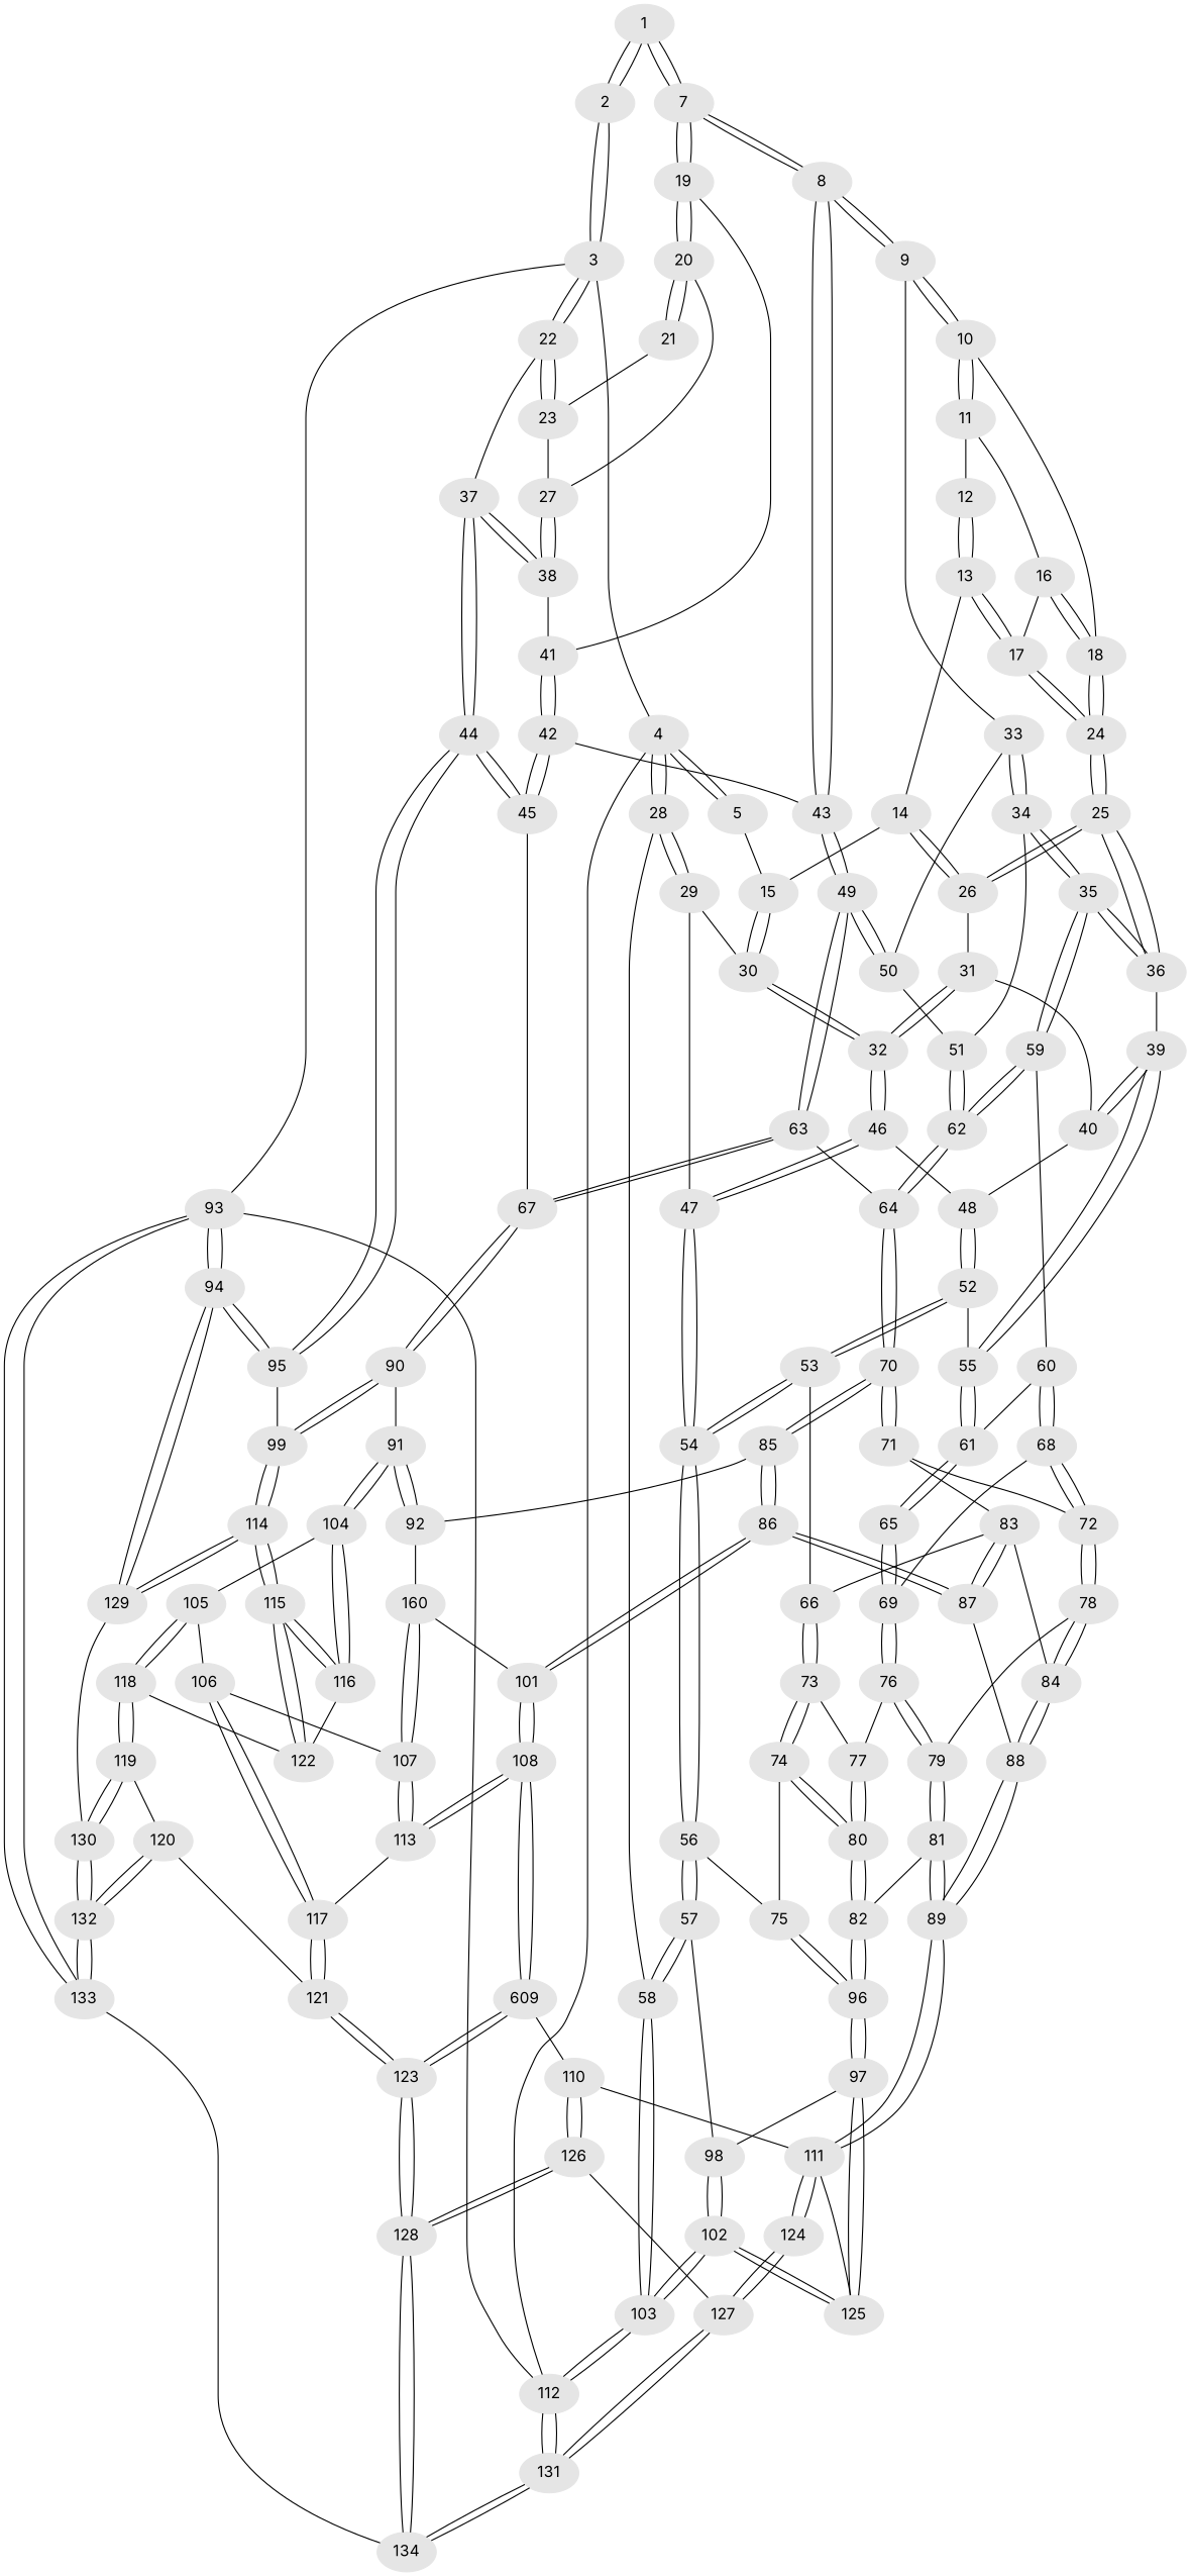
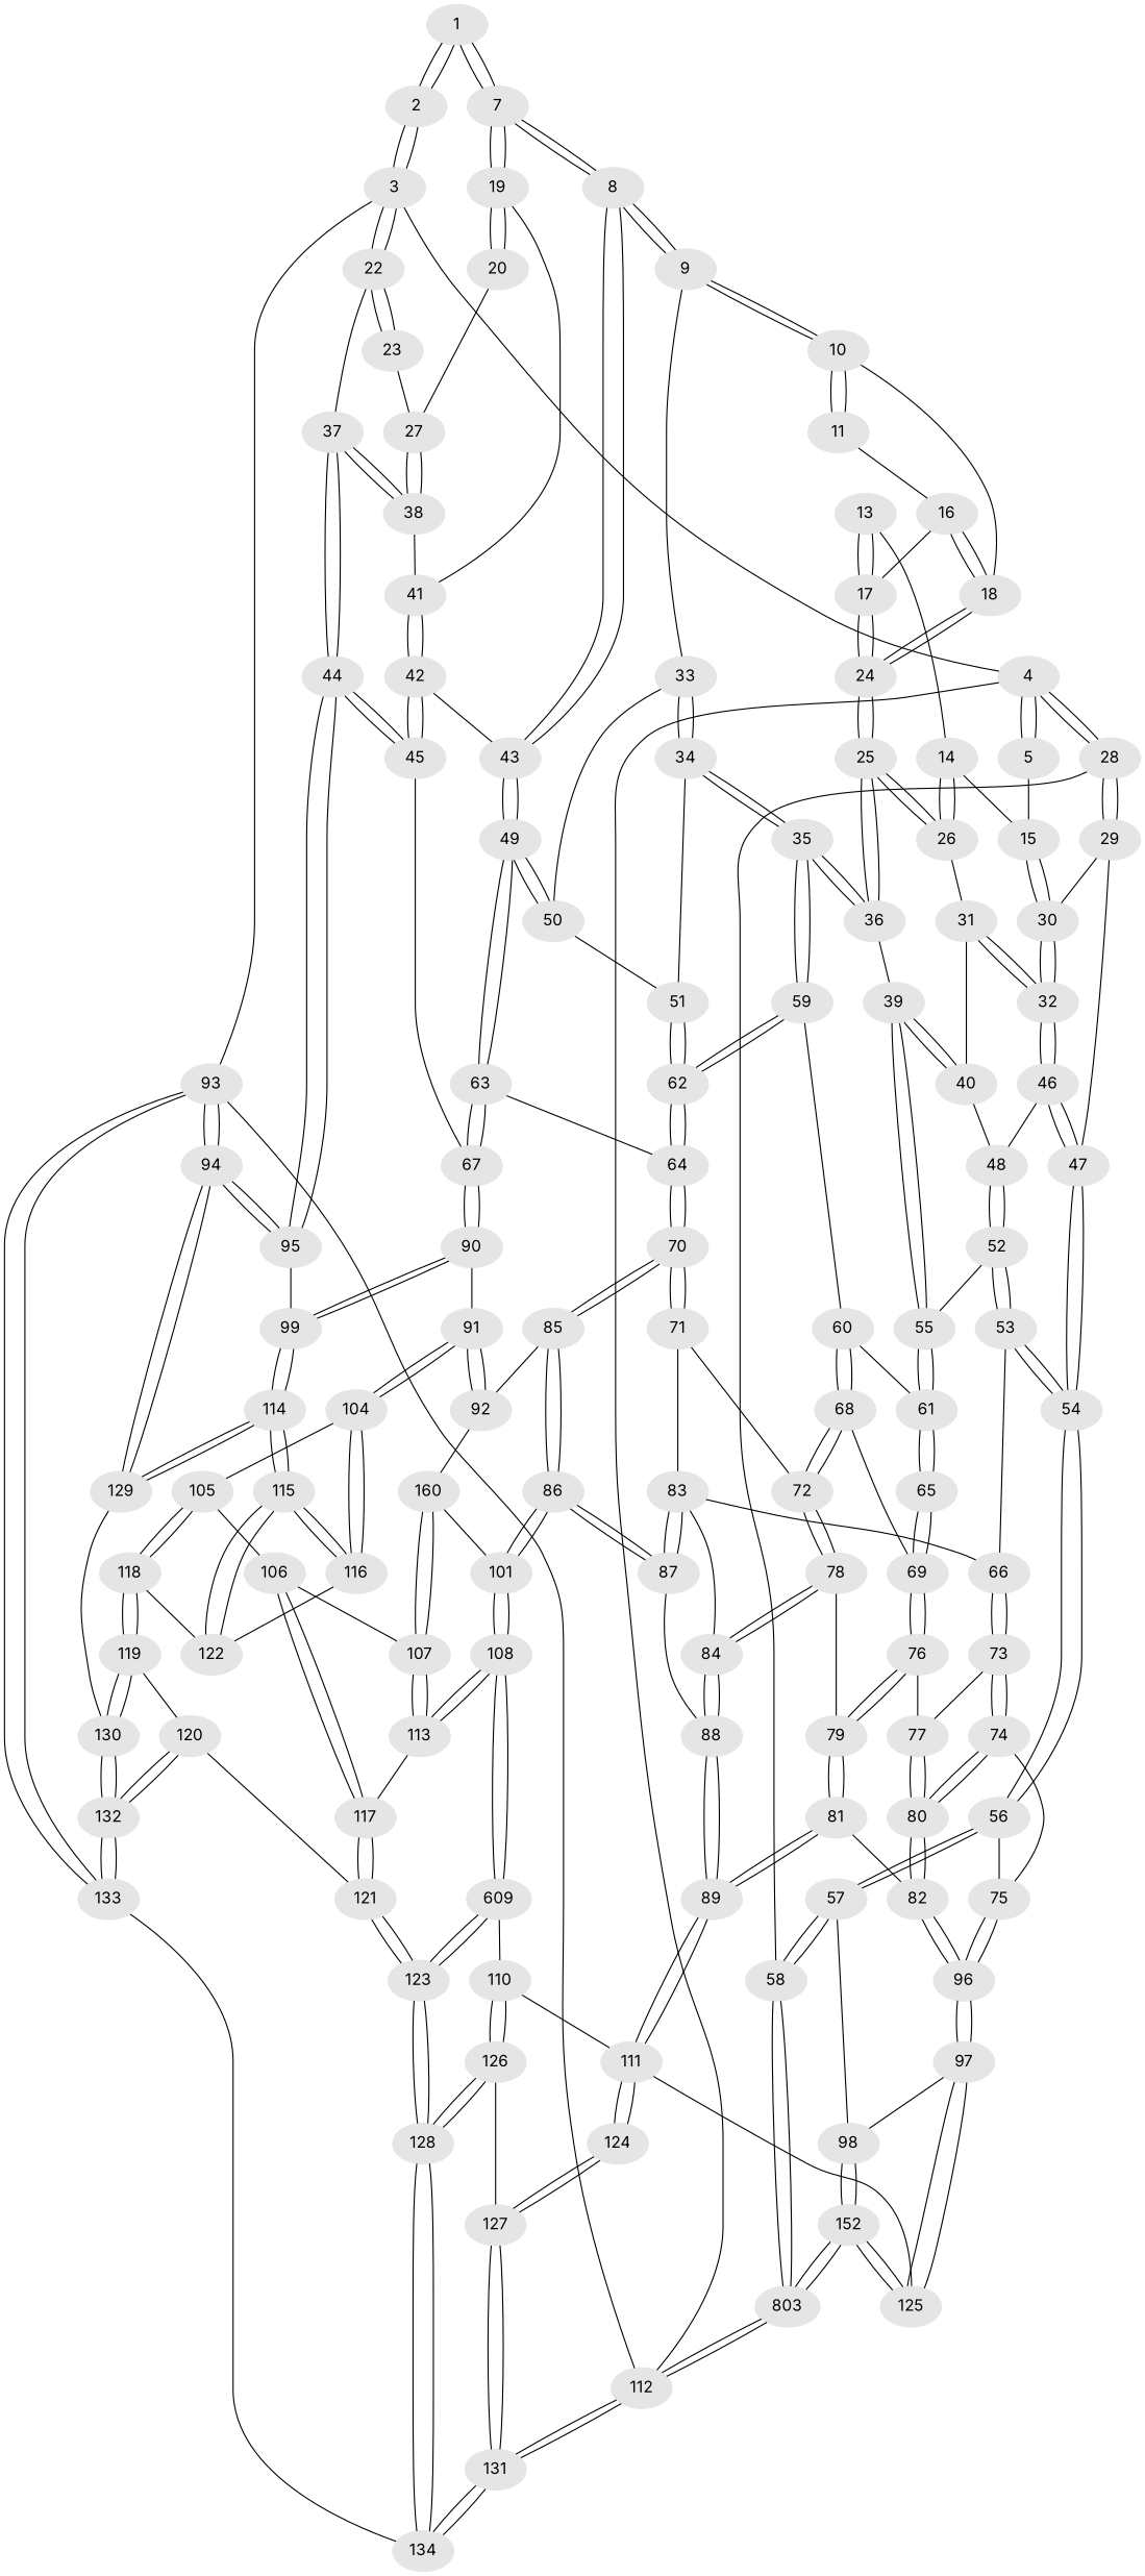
  graph {
    fontname=Inter
    node [color=gray90 fontname=Inter style=filled]
    edge [fontname=Inter]
    1
    2
    7
    3
    8
    19
    4
    22
    93
    5
    28
    112
    23
    37
    94
    133
    15
    29
    58
    131
    30
-   12
    13
    9
    43
    20
    41
    10
    33
    49
    11
    18
    34
    50
    16
    24
    17
    14
    26
    31
    32
    25
-   21
    27
    42
    38
    44
    36
    39
    40
    47
-   103
+   103 [label=803]
    54
    46
    48
    35
    51
    59
    62
    60
    55
    45
    95
    61
    52
    67
    63
    99
    90
    56
    53
    64
    66
    73
    57
    75
    65
    98
    96
-   102
+   102 [label=152]
    68
    69
    72
    70
    71
    85
    76
    74
    77
    91
    78
    79
    83
    86
    92
    84
    87
    80
    82
    97
    81
    88
    89
    111
    101
    n106 [label=160]
    108
    125
    124
    104
    114
    105
    116
    107
    129
    134
    130
    115
    113
    n120 [label=609]
    106
    118
    122
    117
    119
    121
    110
    123
    126
    128
    127
    120
    132
    1 -- 2
    1 -- 2
    1 -- 7
    1 -- 7
    2 -- 3
    2 -- 3
    7 -- 8
    7 -- 8
    7 -- 19
    7 -- 19
    3 -- 4
    3 -- 22
    3 -- 22
    3 -- 93
    8 -- 9
    8 -- 9
    8 -- 43
    8 -- 43
    19 -- 20
    19 -- 20
    19 -- 41
    4 -- 5
    4 -- 5
    4 -- 28
    4 -- 28
    4 -- 112
    22 -- 23
    22 -- 23
    22 -- 37
    93 -- 112
    93 -- 94
    93 -- 94
    93 -- 133
    93 -- 133
    5 -- 15
    28 -- 29
    28 -- 29
    28 -- 58
    112 -- 131
    112 -- 131
    23 -- 27
    37 -- 38
    37 -- 38
    37 -- 44
    37 -- 44
    94 -- 95
    94 -- 95
    94 -- 129
    94 -- 129
    133 -- 134
    15 -- 30
    15 -- 30
    29 -- 30
    29 -- 47
    58 -- 103
    58 -- 103
    131 -- 134
    131 -- 134
    30 -- 32
    30 -- 32
-   12 -- 13
-   12 -- 13
    13 -- 17
    13 -- 17
    13 -- 14
    9 -- 10
    9 -- 10
    9 -- 33
    43 -- 49
    43 -- 49
-   20 -- 21
-   20 -- 21
    20 -- 27
    41 -- 42
    41 -- 42
    10 -- 11
    10 -- 11
    10 -- 18
    33 -- 34
    33 -- 34
    33 -- 50
    49 -- 50
    49 -- 50
    49 -- 63
    49 -- 63
-   11 -- 12
    11 -- 16
    18 -- 24
    18 -- 24
    34 -- 35
    34 -- 35
    34 -- 51
    50 -- 51
    16 -- 18
    16 -- 18
    16 -- 17
    24 -- 25
    24 -- 25
    17 -- 24
    17 -- 24
    14 -- 15
    14 -- 26
    14 -- 26
    26 -- 31
    31 -- 32
    31 -- 32
    31 -- 40
    32 -- 46
    32 -- 46
    25 -- 26
    25 -- 26
    25 -- 36
    25 -- 36
-   21 -- 23
    27 -- 38
    27 -- 38
    42 -- 43
    42 -- 45
    42 -- 45
    38 -- 41
    44 -- 45
    44 -- 45
    44 -- 95
    44 -- 95
    36 -- 39
    39 -- 40
    39 -- 40
    39 -- 55
    39 -- 55
    40 -- 48
    47 -- 54
    47 -- 54
    103 -- 112
    103 -- 112
    54 -- 56
    54 -- 56
    46 -- 47
    46 -- 47
    46 -- 48
    48 -- 52
    48 -- 52
    35 -- 36
    35 -- 36
    35 -- 59
    35 -- 59
    51 -- 62
    51 -- 62
    59 -- 62
    59 -- 62
    59 -- 60
    62 -- 64
    62 -- 64
    60 -- 61
    60 -- 68
    60 -- 68
    55 -- 61
    55 -- 61
    45 -- 67
    95 -- 99
    61 -- 65
    61 -- 65
    52 -- 55
    52 -- 53
    52 -- 53
    67 -- 90
    67 -- 90
    63 -- 67
    63 -- 67
    63 -- 64
    99 -- 114
    99 -- 114
    90 -- 99
    90 -- 99
    90 -- 91
    56 -- 57
    56 -- 57
    56 -- 75
    53 -- 54
    53 -- 54
    53 -- 66
    64 -- 70
    64 -- 70
    66 -- 73
    66 -- 73
    73 -- 74
    73 -- 74
    73 -- 77
    57 -- 58
    57 -- 58
    57 -- 98
    75 -- 96
    75 -- 96
    65 -- 69
    65 -- 69
    98 -- 102
    98 -- 102
    96 -- 97
    96 -- 97
    102 -- 103
    102 -- 103
    102 -- 125
    102 -- 125
    68 -- 69
    68 -- 72
    68 -- 72
    69 -- 76
    69 -- 76
    72 -- 78
    72 -- 78
    70 -- 71
    70 -- 71
    70 -- 85
    70 -- 85
    71 -- 72
    71 -- 83
    85 -- 86
    85 -- 86
    85 -- 92
    76 -- 77
    76 -- 79
    76 -- 79
    74 -- 75
    74 -- 80
    74 -- 80
    77 -- 80
    77 -- 80
    91 -- 92
    91 -- 92
    91 -- 104
    91 -- 104
    78 -- 79
    78 -- 84
    78 -- 84
    79 -- 81
    79 -- 81
    83 -- 66
    83 -- 84
    83 -- 87
    83 -- 87
    86 -- 87
    86 -- 87
    86 -- 101
    86 -- 101
    92 -- n106
    84 -- 88
    84 -- 88
    87 -- 88
    80 -- 82
    80 -- 82
    82 -- 96
    82 -- 96
    97 -- 98
    97 -- 125
    97 -- 125
    81 -- 82
    81 -- 89
    81 -- 89
    88 -- 89
    88 -- 89
    89 -- 111
    89 -- 111
    111 -- 125
    111 -- 124
    111 -- 124
    101 -- 108
    101 -- 108
    n106 -- 101
    n106 -- 107
    n106 -- 107
    108 -- 113
    108 -- 113
    108 -- n120
    108 -- n120
    124 -- 127
    124 -- 127
    104 -- 105
    104 -- 116
    104 -- 116
    114 -- 129
    114 -- 129
    114 -- 115
    114 -- 115
    105 -- 106
    105 -- 118
    105 -- 118
    116 -- 122
    107 -- 113
    107 -- 113
    129 -- 130
    130 -- 132
    130 -- 132
    115 -- 116
    115 -- 116
    115 -- 122
    115 -- 122
    113 -- 117
    n120 -- 110
    n120 -- 123
    n120 -- 123
    106 -- 107
    106 -- 117
    106 -- 117
    118 -- 122
    118 -- 119
    118 -- 119
    117 -- 121
    117 -- 121
    119 -- 130
    119 -- 130
    119 -- 120
    121 -- 123
    121 -- 123
    110 -- 111
    110 -- 126
    110 -- 126
    123 -- 128
    123 -- 128
    126 -- 128
    126 -- 128
    126 -- 127
    128 -- 134
    128 -- 134
    127 -- 131
    127 -- 131
    120 -- 121
    120 -- 132
    120 -- 132
    132 -- 133
    132 -- 133
  }
